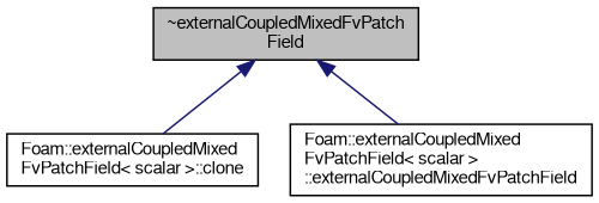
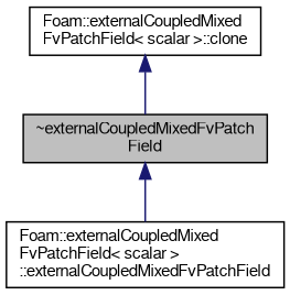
  digraph {
    rankdir=TB
    node [color=black fontname=FreeSans fontsize=10 shape=record]
    edge [color=midnightblue dir=back fontname=FreeSans fontsize=10 labelfontname=FreeSans labelfontsize=10 style=solid]
    n1 [fillcolor=grey75 fontcolor=black height=0.2 label="~externalCoupledMixedFvPatch\lField" style=filled width=0.4]
    n2 [height=0.2 label="Foam::externalCoupledMixed\lFvPatchField\< scalar \>::clone" width=0.4]
    n3 [height=0.2 label="Foam::externalCoupledMixed\lFvPatchField\< scalar \>\l::externalCoupledMixedFvPatchField" width=0.4]
-   n1 -> n2
+   n2 -> n1
    n1 -> n3
  }
